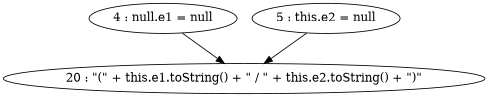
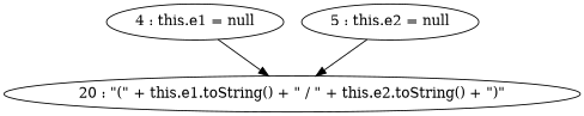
  digraph {
-   "4 : this.e1 = null" [label="4 : null.e1 = null"]
+   "4 : this.e1 = null"
    "20 : \"(\" + this.e1.toString() + \" / \" + this.e2.toString() + \")\""
    "5 : this.e2 = null"
    "4 : this.e1 = null" -> "20 : \"(\" + this.e1.toString() + \" / \" + this.e2.toString() + \")\""
    "5 : this.e2 = null" -> "20 : \"(\" + this.e1.toString() + \" / \" + this.e2.toString() + \")\""
  }
